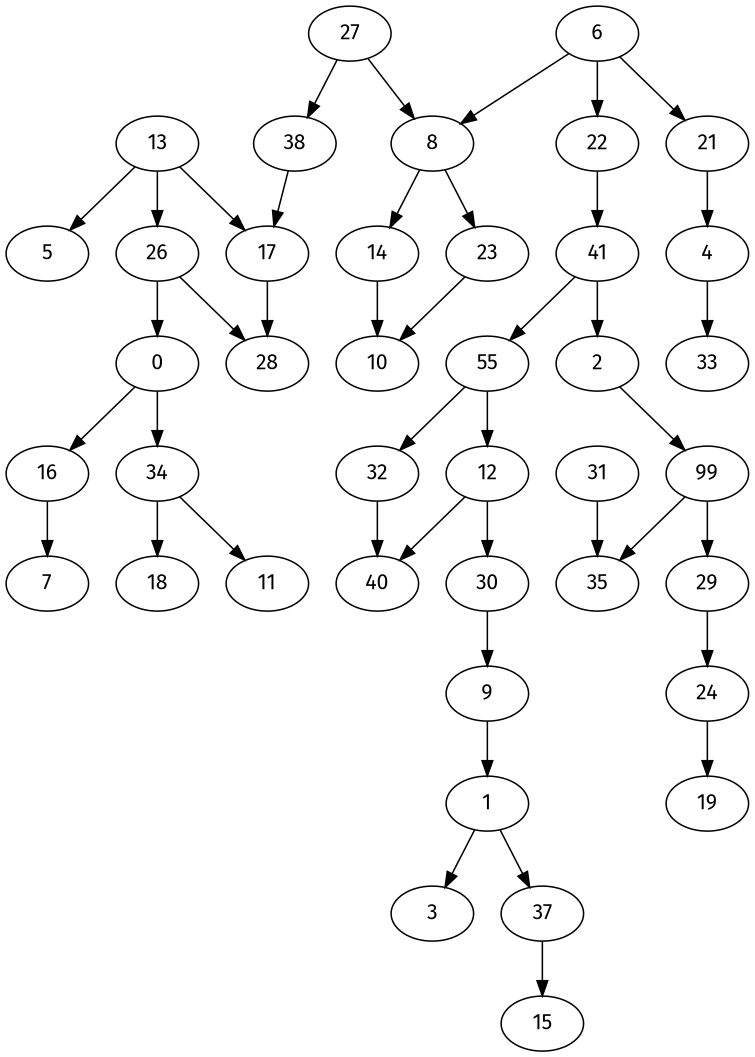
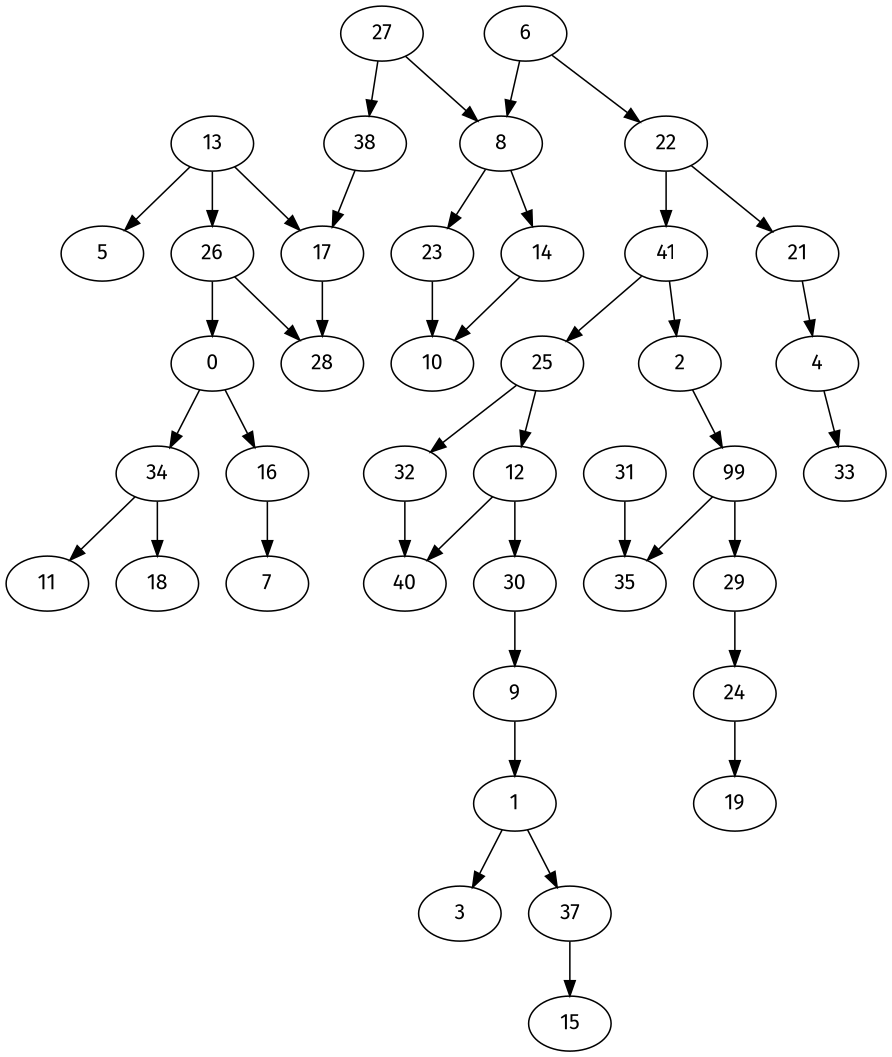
  digraph {
    fontname="Fira Sans"
    node [fontname="Fira Sans"]
    edge [fontname="Fira Sans" w=0]
    0
    16
    34
    7
    11
    18
    1
    3
    37
    15
    n11 [label=99]
    2
    31
    35
    29
    24
    19
    4
    33
    13
    5
    17
    26
    28
    6
    8
    21
    22
    14
    23
    41
    10
-   25 [label=55]
+   25
    12
    32
    30
    40
    9
    27
    38
    0 -> 16
    0 -> 34
    16 -> 7
    34 -> 11
    34 -> 18 [w=2]
    1 -> 3
    1 -> 37
    37 -> 15
    n11 -> 35
    n11 -> 29
    2 -> n11
    31 -> 35
    29 -> 24
    24 -> 19
    4 -> 33
    13 -> 5
    13 -> 17
    13 -> 26
    17 -> 28 [w=2]
    26 -> 0
    26 -> 28
    6 -> 8
-   6 -> 21
+   22 -> 21
    6 -> 22
    8 -> 14 [w=5]
    8 -> 23
    21 -> 4
    22 -> 41
    14 -> 10 [w=3]
    23 -> 10
    41 -> 2
    41 -> 25
    25 -> 12
    25 -> 32
    12 -> 30
    12 -> 40
    32 -> 40
    30 -> 9
    9 -> 1
    27 -> 8
    27 -> 38
    38 -> 17
  }
